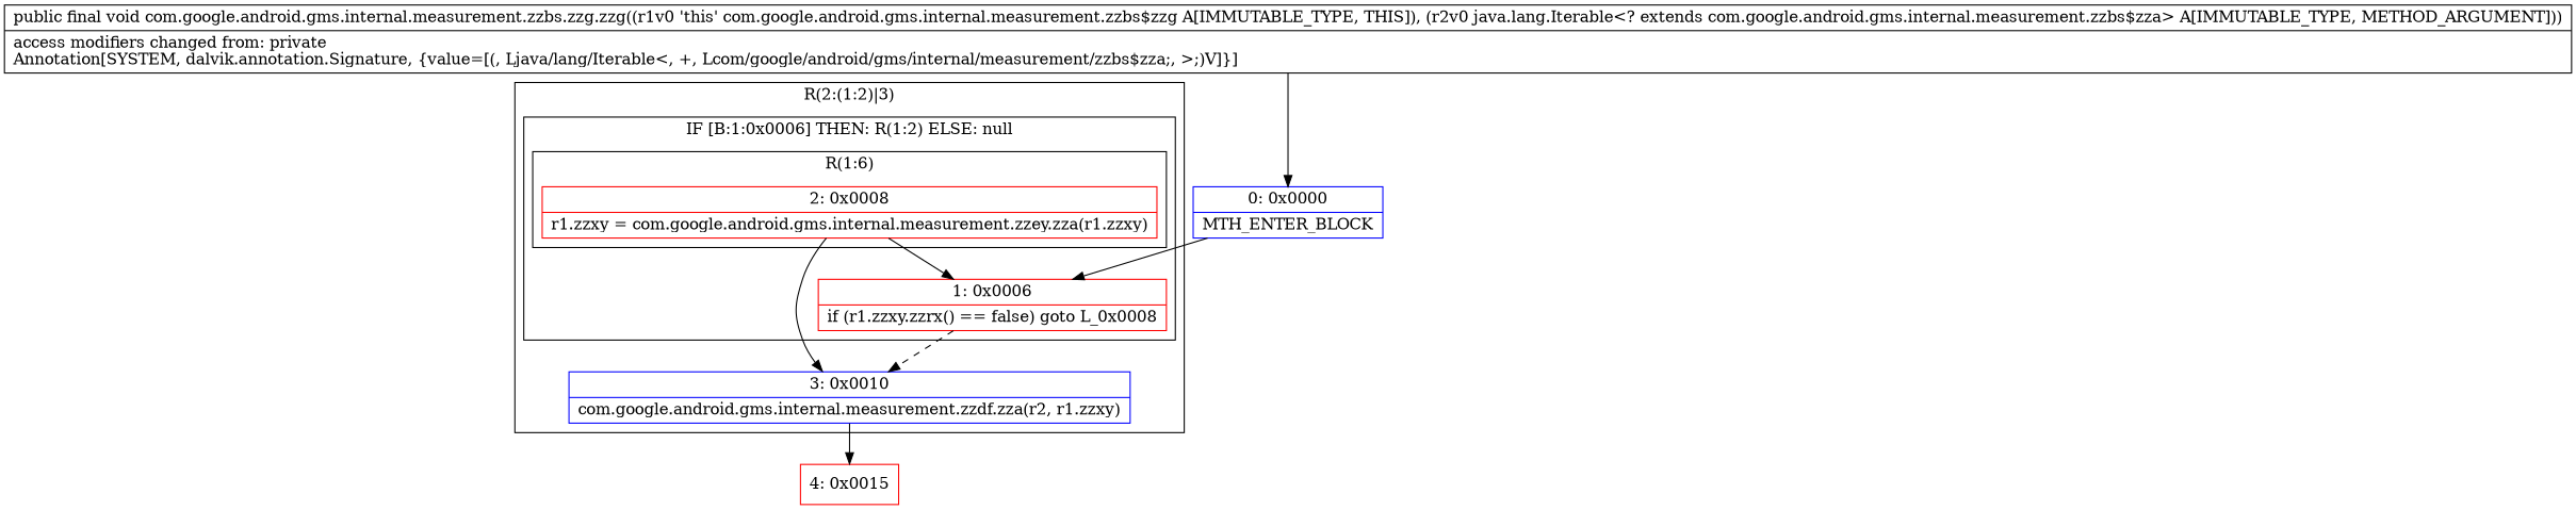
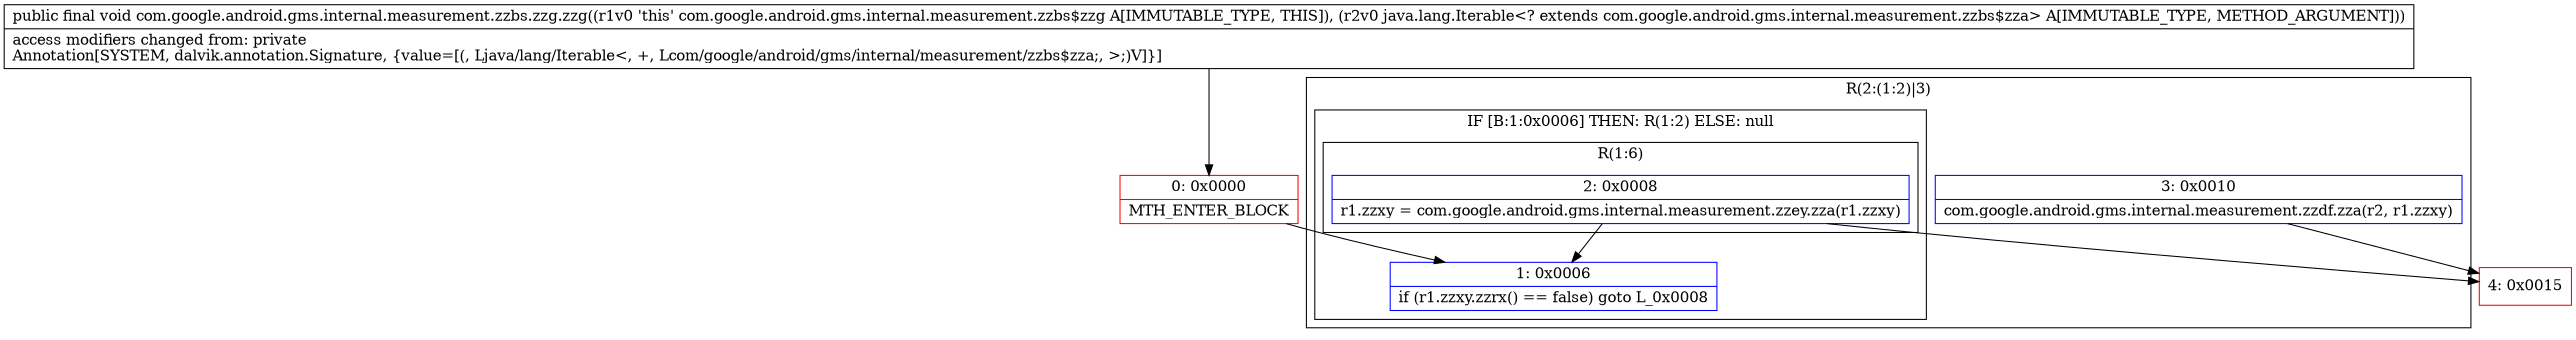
  digraph {
    node [color=blue shape=record]
-   n1 [color=red label="{2\:\ 0x0008|r1.zzxy = com.google.android.gms.internal.measurement.zzey.zza(r1.zzxy)\l}"]
-   n2 [color=red label="{1\:\ 0x0006|if (r1.zzxy.zzrx() == false) goto L_0x0008\l}"]
+   n1 [label="{2\:\ 0x0008|r1.zzxy = com.google.android.gms.internal.measurement.zzey.zza(r1.zzxy)\l}"]
+   n2 [label="{1\:\ 0x0006|if (r1.zzxy.zzrx() == false) goto L_0x0008\l}"]
    n3 [label="{3\:\ 0x0010|com.google.android.gms.internal.measurement.zzdf.zza(r2, r1.zzxy)\l}"]
    n4 [color=red label="{4\:\ 0x0015}"]
-   n5 [label="{0\:\ 0x0000|MTH_ENTER_BLOCK\l}"]
+   n5 [color=red label="{0\:\ 0x0000|MTH_ENTER_BLOCK\l}"]
    n6 [label="{public final void com.google.android.gms.internal.measurement.zzbs.zzg.zzg((r1v0 'this' com.google.android.gms.internal.measurement.zzbs$zzg A[IMMUTABLE_TYPE, THIS]), (r2v0 java.lang.Iterable\<? extends com.google.android.gms.internal.measurement.zzbs$zza\> A[IMMUTABLE_TYPE, METHOD_ARGUMENT]))  | access modifiers changed from: private\lAnnotation[SYSTEM, dalvik.annotation.Signature, \{value=[(, Ljava\/lang\/Iterable\<, +, Lcom\/google\/android\/gms\/internal\/measurement\/zzbs$zza;, \>;)V]\}]\l}" color=""]
    subgraph cluster_1 {
      label="R(2:(1:2)|3)"
      n3
      subgraph cluster_2 {
        label="IF [B:1:0x0006] THEN: R(1:2) ELSE: null"
        n2
        subgraph cluster_3 {
          label="R(1:6)"
          n1
        }
      }
    }
    n1 -> n2
-   n1 -> n3
-   n2 -> n3 [style=dashed]
+   n1 -> n4
    n3 -> n4
    n5 -> n2
    n6 -> n5
  }
